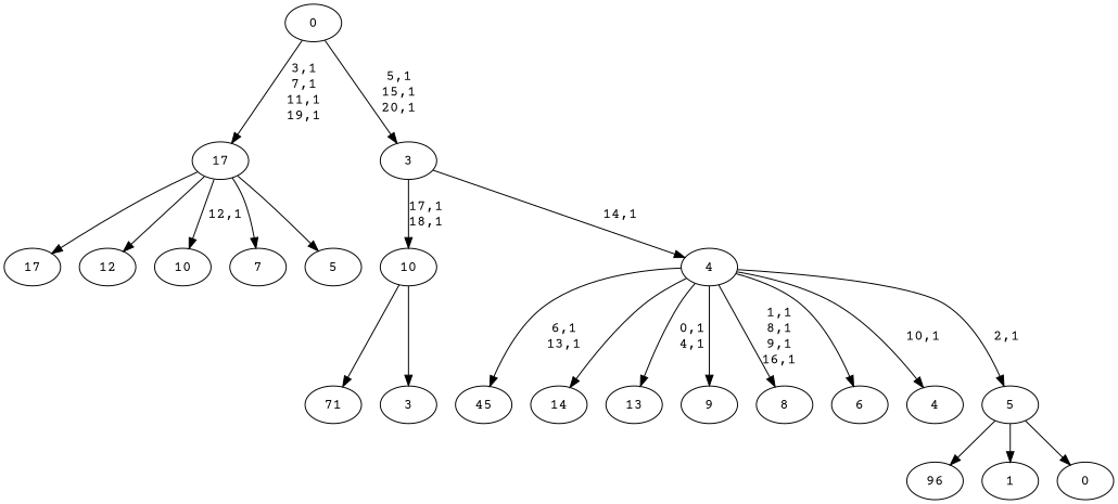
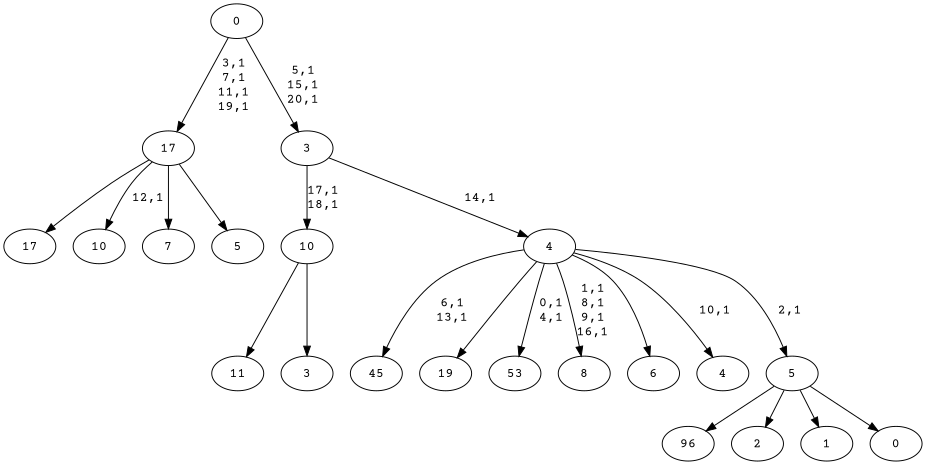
  digraph {
    fontname="Courier Prime"
    node [fontname="Courier Prime"]
    edge [fontname="Courier Prime"]
    n1 [label=17]
    n2 [label=96]
    n3 [label=45]
-   n4 [label=14]
-   n5 [label=13]
-   n6 [label=12]
-   n7 [label=71]
+   n4 [label=19]
+   n5 [label=53]
+   n7 [label=11]
    n8 [label=10]
-   n9 [label=9]
    n10 [label=8]
    n11 [label=7]
    n12 [label=6]
    n13 [label=5]
    17
    n15 [label=4]
    n16 [label=3]
    10
+   n18 [label=2]
    n19 [label=1]
    n20 [label=0]
    5
    4
    3
    0
    17 -> n1
-   17 -> n6
    17 -> n8 [label="12,1"]
    17 -> n11
    17 -> n13
    10 -> n7
    10 -> n16
    5 -> n2
+   5 -> n18
    5 -> n19
    5 -> n20
    4 -> n3 [label="6,1\n13,1"]
    4 -> n4
    4 -> n5 [label="0,1\n4,1"]
-   4 -> n9
    4 -> n10 [label="1,1\n8,1\n9,1\n16,1"]
    4 -> n12
    4 -> n15 [label="10,1"]
    4 -> 5 [label="2,1"]
    3 -> 10 [label="17,1\n18,1"]
    3 -> 4 [label="14,1"]
    0 -> 17 [label="3,1\n7,1\n11,1\n19,1"]
    0 -> 3 [label="5,1\n15,1\n20,1"]
  }
